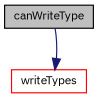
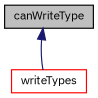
  digraph {
    rankdir=TB
    fontname="IBM Plex Sans"
    node [fontname="IBM Plex Sans" fontsize=10 shape=record]
    n1 [color=black fillcolor=grey75 fontcolor=black height=0.2 label=canWriteType style=filled width=0.4]
    n2 [color=red height=0.2 label=writeTypes width=0.4]
-   n2 -> n1 [color=midnightblue dir=back fontname="IBM Plex Sans" fontsize=10 labelfontname=Helvetica labelfontsize=10 style=solid]
+   n1 -> n2 [color=midnightblue dir=back fontname="IBM Plex Sans" fontsize=10 labelfontname=Helvetica labelfontsize=10 style=solid]
  }
